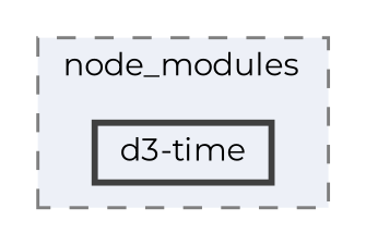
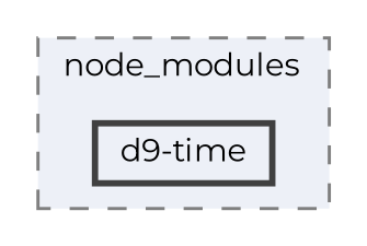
  digraph {
    compound=true
    fontname=Montserrat
-   n1 [color=grey25 fillcolor="#edf0f7" fontname=Montserrat fontsize=10 height=0.2 label="d3-time" shape=box style="filled,bold" width=0.4]
+   n1 [color=grey25 fillcolor="#edf0f7" fontname=Montserrat fontsize=10 height=0.2 label="d9-time" shape=box style="filled,bold" width=0.4]
    subgraph cluster_1 {
      bgcolor="#edf0f7"
      fontsize=10
      label=node_modules
      pencolor=grey50
      style="filled,dashed"
      n1
    }
  }
